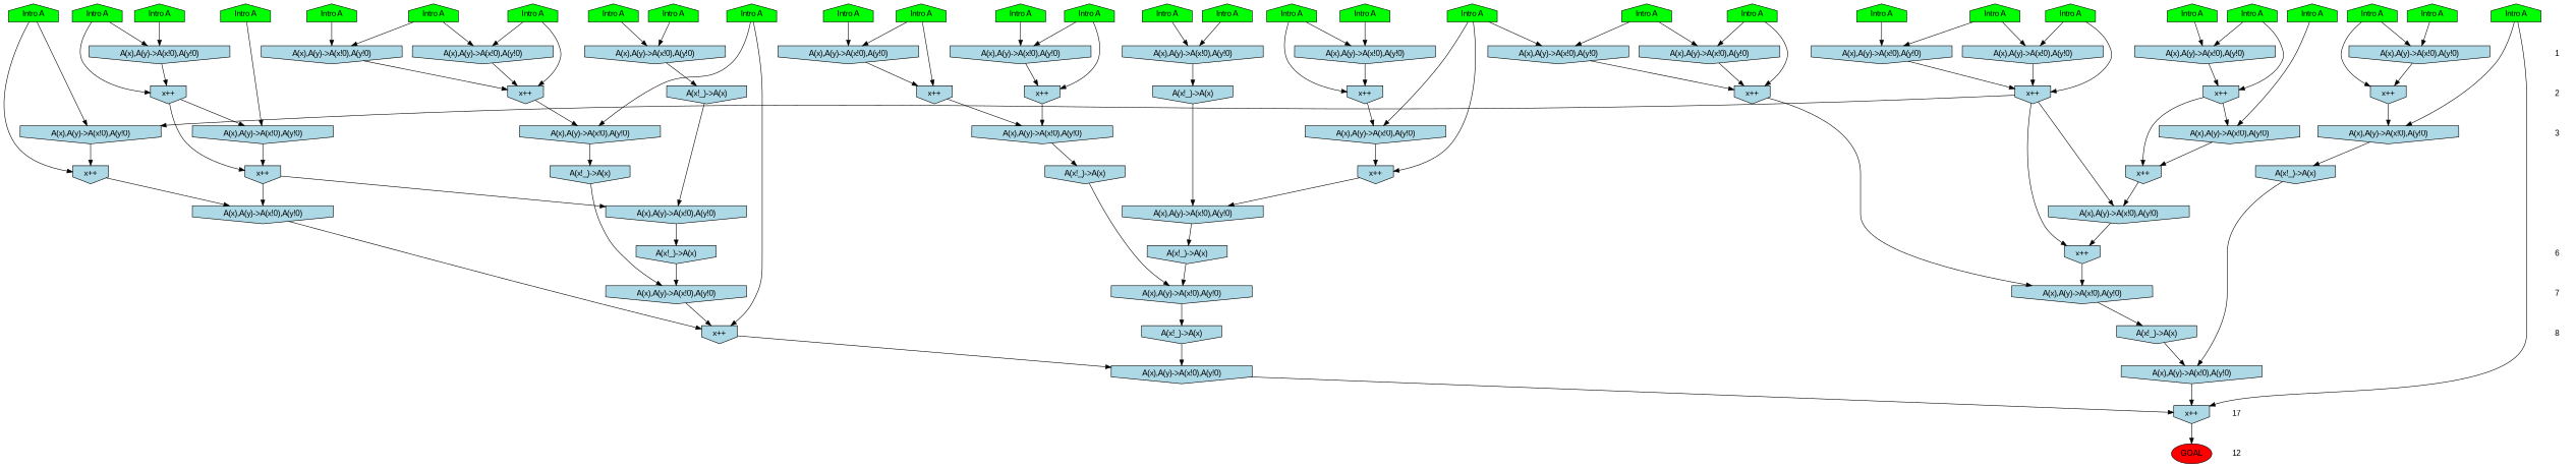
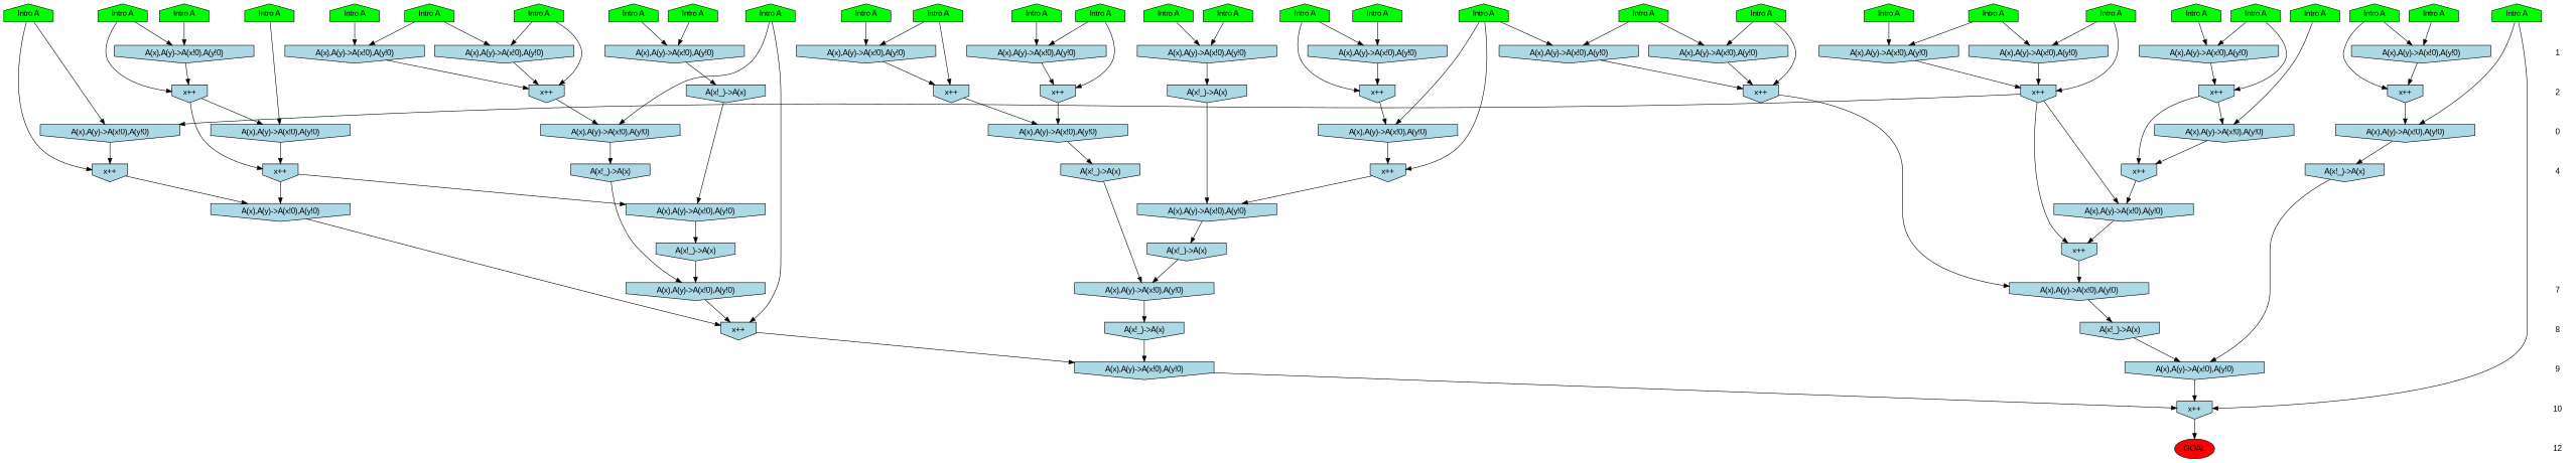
  digraph {
    fontname="Liberation Sans"
    ranksep=.5
    node [fillcolor=lightblue fontname="Liberation Sans" shape=invhouse style=filled]
    edge [fontname="Liberation Sans"]
    n1 [fillcolor=green label="Intro A" shape=house]
    n2 [fillcolor=green label="Intro A" shape=house]
    n3 [fillcolor=green label="Intro A" shape=house]
    n4 [fillcolor=green label="Intro A" shape=house]
    n5 [fillcolor=green label="Intro A" shape=house]
    n6 [fillcolor=green label="Intro A" shape=house]
    n7 [fillcolor=green label="Intro A" shape=house]
    n8 [fillcolor=green label="Intro A" shape=house]
    n9 [fillcolor=green label="Intro A" shape=house]
    n10 [fillcolor=green label="Intro A" shape=house]
    n11 [fillcolor=green label="Intro A" shape=house]
    n12 [fillcolor=green label="Intro A" shape=house]
    n13 [fillcolor=green label="Intro A" shape=house]
    n14 [fillcolor=green label="Intro A" shape=house]
    n15 [fillcolor=green label="Intro A" shape=house]
    n16 [fillcolor=green label="Intro A" shape=house]
    n17 [fillcolor=green label="Intro A" shape=house]
    n18 [fillcolor=green label="Intro A" shape=house]
    n19 [fillcolor=green label="Intro A" shape=house]
    n20 [fillcolor=green label="Intro A" shape=house]
    n21 [fillcolor=green label="Intro A" shape=house]
    n22 [fillcolor=green label="Intro A" shape=house]
    n23 [fillcolor=green label="Intro A" shape=house]
    n24 [fillcolor=green label="Intro A" shape=house]
    n25 [fillcolor=green label="Intro A" shape=house]
    n26 [fillcolor=green label="Intro A" shape=house]
    n27 [fillcolor=green label="Intro A" shape=house]
    n28 [fillcolor=green label="Intro A" shape=house]
    n29 [fillcolor=green label="Intro A" shape=house]
    n30 [fillcolor=green label="Intro A" shape=house]
    1 [shape=plaintext fillcolor="" style=""]
    n32 [label="A(x),A(y)->A(x!0),A(y!0)"]
    n33 [label="A(x),A(y)->A(x!0),A(y!0)"]
    n34 [label="A(x),A(y)->A(x!0),A(y!0)"]
    n35 [label="A(x),A(y)->A(x!0),A(y!0)"]
    n36 [label="A(x),A(y)->A(x!0),A(y!0)"]
    n37 [label="A(x),A(y)->A(x!0),A(y!0)"]
    n38 [label="A(x),A(y)->A(x!0),A(y!0)"]
    n39 [label="A(x),A(y)->A(x!0),A(y!0)"]
    n40 [label="A(x),A(y)->A(x!0),A(y!0)"]
    n41 [label="A(x),A(y)->A(x!0),A(y!0)"]
    n42 [label="A(x),A(y)->A(x!0),A(y!0)"]
    n43 [label="A(x),A(y)->A(x!0),A(y!0)"]
    n44 [label="A(x),A(y)->A(x!0),A(y!0)"]
    n45 [label="A(x),A(y)->A(x!0),A(y!0)"]
    2 [shape=plaintext fillcolor="" style=""]
    n47 [label="x++"]
    n48 [label="x++"]
    n49 [label="A(x!_)->A(x)"]
    n50 [label="x++"]
    n51 [label="x++"]
    n52 [label="x++"]
    n53 [label="x++"]
    n54 [label="x++"]
    n55 [label="x++"]
    n56 [label="x++"]
    n57 [label="A(x!_)->A(x)"]
-   3 [shape=plaintext fillcolor="" style=""]
+   3 [shape=plaintext label=0 fillcolor="" style=""]
    n59 [label="A(x),A(y)->A(x!0),A(y!0)"]
    n60 [label="A(x),A(y)->A(x!0),A(y!0)"]
    n61 [label="A(x),A(y)->A(x!0),A(y!0)"]
    n62 [label="A(x),A(y)->A(x!0),A(y!0)"]
    n63 [label="A(x),A(y)->A(x!0),A(y!0)"]
    n64 [label="A(x),A(y)->A(x!0),A(y!0)"]
    n65 [label="A(x),A(y)->A(x!0),A(y!0)"]
+   4 [shape=plaintext fillcolor="" style=""]
    n67 [label="x++"]
    n68 [label="x++"]
    n69 [label="x++"]
    n70 [label="A(x!_)->A(x)"]
    n71 [label="x++"]
    n72 [label="A(x!_)->A(x)"]
    n73 [label="A(x!_)->A(x)"]
    n74 [label="A(x),A(y)->A(x!0),A(y!0)"]
    n75 [label="A(x),A(y)->A(x!0),A(y!0)"]
    n76 [label="A(x),A(y)->A(x!0),A(y!0)"]
    n77 [label="A(x),A(y)->A(x!0),A(y!0)"]
-   6 [shape=plaintext fillcolor="" style=""]
    n79 [label="A(x!_)->A(x)"]
    n80 [label="A(x!_)->A(x)"]
    n81 [label="x++"]
    7 [shape=plaintext fillcolor="" style=""]
    n83 [label="A(x),A(y)->A(x!0),A(y!0)"]
    n84 [label="A(x),A(y)->A(x!0),A(y!0)"]
    n85 [label="A(x),A(y)->A(x!0),A(y!0)"]
    8 [shape=plaintext fillcolor="" style=""]
    n87 [label="A(x!_)->A(x)"]
    n88 [label="A(x!_)->A(x)"]
    n89 [label="x++"]
+   9 [shape=plaintext fillcolor="" style=""]
    n91 [label="A(x),A(y)->A(x!0),A(y!0)"]
    n92 [label="A(x),A(y)->A(x!0),A(y!0)"]
-   10 [shape=plaintext label=17 fillcolor="" style=""]
+   10 [shape=plaintext fillcolor="" style=""]
    n94 [label="x++"]
    n95 [label=12 shape=plaintext fillcolor="" style=""]
    n96 [fillcolor=red label=GOAL shape=""]
    subgraph sub_1 {
      rank=same
      n1
      n2
      n3
      n4
      n5
      n6
      n7
      n8
      n9
      n10
      n11
      n12
      n13
      n14
      n15
      n16
      n17
      n18
      n19
      n20
      n21
      n22
      n23
      n24
      n25
      n26
      n27
      n28
      n29
      n30
    }
    subgraph sub_2 {
      rank=same
      1
      n32
      n33
      n34
      n35
      n36
      n37
      n38
      n39
      n40
      n41
      n42
      n43
      n44
      n45
    }
    subgraph sub_3 {
      rank=same
      2
      n47
      n48
      n49
      n50
      n51
      n52
      n53
      n54
      n55
      n56
      n57
    }
    subgraph sub_4 {
      rank=same
      3
      n59
      n60
      n61
      n62
      n63
      n64
      n65
    }
    subgraph sub_5 {
      rank=same
+     4
      n67
      n68
      n69
      n70
      n71
      n72
      n73
    }
    subgraph sub_6 {
      rank=same
      n74
      n75
      n76
      n77
    }
    subgraph sub_7 {
      rank=same
-     6
      n79
      n80
      n81
    }
    subgraph sub_8 {
      rank=same
      7
      n83
      n84
      n85
    }
    subgraph sub_9 {
      rank=same
      8
      n87
      n88
      n89
    }
    subgraph sub_10 {
      rank=same
+     9
      n91
      n92
    }
    subgraph sub_11 {
      rank=same
      10
      n94
    }
    subgraph sub_12 {
      rank=same
      n95
      n96
    }
    n1 -> n38
    n1 -> n45
    n2 -> n34
    n2 -> n48
    n3 -> n63
    n3 -> n89
    n4 -> n45
    n4 -> n55
    n5 -> n62
    n6 -> n33
    n6 -> n53
    n7 -> n44
    n8 -> n40
    n8 -> n54
    n9 -> n37
    n10 -> n32
    n10 -> n47
    n11 -> n43
    n12 -> n61
    n13 -> n39
    n13 -> n50
    n14 -> n43
    n15 -> n37
    n15 -> n51
    n16 -> n38
    n16 -> n59
    n16 -> n71
    n17 -> n32
    n18 -> n65
    n18 -> n94
    n19 -> n33
    n20 -> n41
    n20 -> n56
    n21 -> n35
    n22 -> n42
    n22 -> n52
    n23 -> n60
    n23 -> n68
    n24 -> n35
    n25 -> n41
    n25 -> n44
    n26 -> n42
    n27 -> n40
    n28 -> n36
    n29 -> n36
    n29 -> n39
    n30 -> n34
    1 -> 2 [style=invis]
    n32 -> n47
    n33 -> n53
    n34 -> n48
    n35 -> n49
    n36 -> n50
    n37 -> n51
    n38 -> n55
    n39 -> n50
    n40 -> n54
    n41 -> n56
    n42 -> n52
    n43 -> n57
    n44 -> n56
    n45 -> n55
    2 -> 3 [style=invis]
    n47 -> n59
    n48 -> n61
    n48 -> n69
    n49 -> n75
    n50 -> n60
    n50 -> n76
    n50 -> n81
    n51 -> n65
    n52 -> n64
    n53 -> n62
    n53 -> n67
    n54 -> n64
    n55 -> n84
    n56 -> n63
    n57 -> n77
+   3 -> 4 [style=invis]
    n59 -> n71
    n60 -> n68
    n61 -> n69
    n62 -> n67
    n63 -> n72
    n64 -> n70
    n65 -> n73
    n67 -> n76
    n68 -> n74
    n69 -> n74
    n69 -> n75
    n70 -> n83
    n71 -> n77
    n72 -> n85
    n73 -> n92
    n74 -> n89
    n75 -> n80
    n76 -> n81
    n77 -> n79
-   6 -> 7 [style=invis]
    n79 -> n83
    n80 -> n85
    n81 -> n84
    7 -> 8 [style=invis]
    n83 -> n87
    n84 -> n88
    n85 -> n89
+   8 -> 9 [style=invis]
    n87 -> n91
    n88 -> n92
    n89 -> n91
+   9 -> 10 [style=invis]
    n91 -> n94
    n92 -> n94
    10 -> n95 [style=invis]
    n94 -> n96
  }
